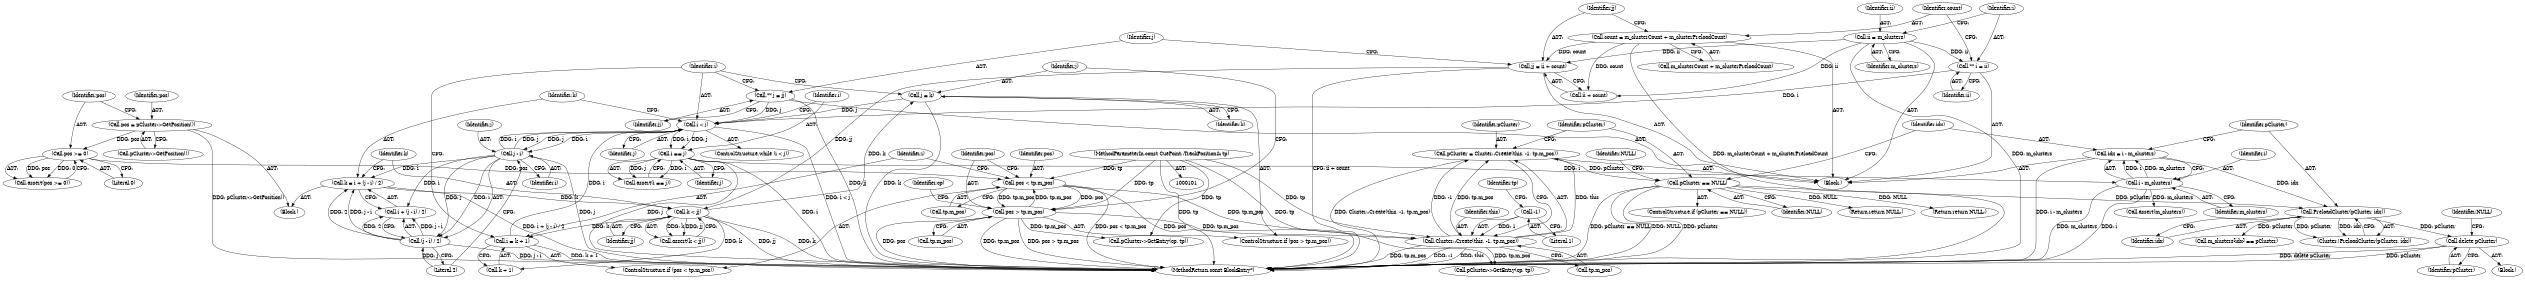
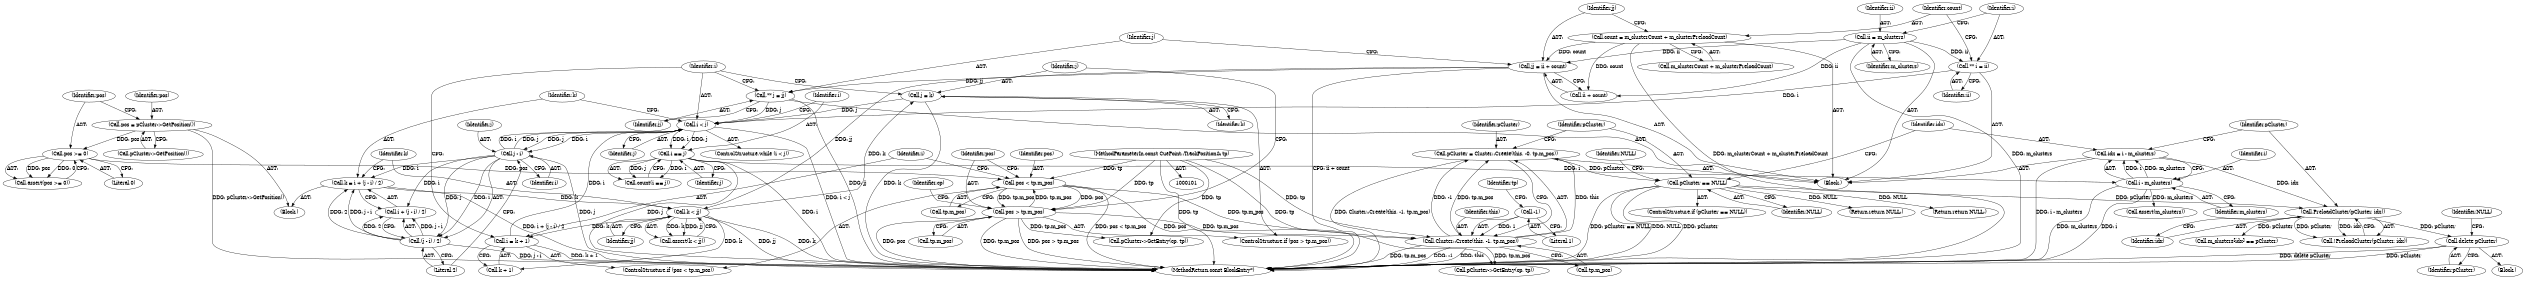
  digraph {
    n1 [label="(Call,delete pCluster)"]
    n2 [label="(MethodReturn,const BlockEntry*)"]
    n3 [label="(Identifier,pCluster)"]
    n4 [label="(Block,)"]
    n5 [label="(Call,PreloadCluster(pCluster, idx))"]
    n6 [label="(Call,m_clusters[idx] == pCluster)"]
-   n7 [label="(Cluster,!PreloadCluster(pCluster, idx))"]
+   n7 [label="(Call,!PreloadCluster(pCluster, idx))"]
    n8 [label="(Identifier,idx)"]
    n9 [label="(Call,pCluster == NULL)"]
    n10 [label="(Return,return NULL;)"]
    n11 [label="(Identifier,NULL)"]
    n12 [label="(ControlStructure,if (pCluster == NULL))"]
    n13 [label="(Return,return NULL;)"]
-   n14 [label="(Call,pCluster = Cluster::Create(this, -1, tp.m_pos))"]
+   n14 [label="(Call,pCluster = Cluster::Create(this, -0, tp.m_pos))"]
    n15 [label="(Call,Cluster::Create(this, -1, tp.m_pos))"]
    n16 [label="(Block,)"]
    n17 [label="(Call,tp.m_pos)"]
    n18 [label="(Call,pCluster->GetEntry(cp, tp))"]
    n19 [label="(Call,-1)"]
    n20 [label="(Literal,1)"]
    n21 [label="(Call,pos < tp.m_pos)"]
    n22 [label="(Call,pos > tp.m_pos)"]
    n23 [label="(Call,tp.m_pos)"]
    n24 [label="(ControlStructure,if (pos < tp.m_pos))"]
    n25 [label="(Call,pCluster->GetEntry(cp, tp))"]
    n26 [label="(Call,tp.m_pos)"]
    n27 [label="(ControlStructure,if (pos > tp.m_pos))"]
    n28 [label="(Call,pos >= 0)"]
    n29 [label="(Literal,0)"]
    n30 [label="(Call,assert(pos >= 0))"]
    n31 [label="(Call,pos = pCluster->GetPosition())"]
    n32 [label="(Block,)"]
    n33 [label="(Call,pCluster->GetPosition())"]
    n34 [label="(MethodParameterIn,const CuePoint::TrackPosition& tp)"]
    1000101
    n36 [label="(Call,idx = i - m_clusters)"]
    n37 [label="(Call,i - m_clusters)"]
    n38 [label="(Identifier,m_clusters)"]
    n39 [label="(Call,assert(m_clusters))"]
    n40 [label="(Call,i == j)"]
    n41 [label="(Identifier,j)"]
-   n42 [label="(Call,assert(i == j))"]
+   n42 [label="(Call,count(i == j))"]
    n43 [label="(Call,i < j)"]
    n44 [label="(Call,j - i)"]
    n45 [label="(ControlStructure,while (i < j))"]
    n46 [label="(Identifier,j)"]
    n47 [label="(Call,k = i + (j - i) / 2)"]
    n48 [label="(Call,i + (j - i) / 2)"]
    n49 [label="(Call,(j - i) / 2)"]
    n50 [label="(Identifier,i)"]
    n51 [label="(Call,i = k + 1)"]
    n52 [label="(Call,k + 1)"]
    n53 [label="(Call,k < jj)"]
    n54 [label="(Call,j = k)"]
    n55 [label="(Identifier,jj)"]
    n56 [label="(Call,assert(k < jj))"]
    n57 [label="(Identifier,k)"]
    n58 [label="(Literal,2)"]
    n59 [label="(Call,jj = ii + count)"]
    n60 [label="(Call,** j = jj)"]
    n61 [label="(Call,ii + count)"]
    n62 [label="(Identifier,jj)"]
    n63 [label="(Call,ii = m_clusters)"]
    n64 [label="(Call,** i = ii)"]
    n65 [label="(Identifier,m_clusters)"]
    n66 [label="(Identifier,ii)"]
    n67 [label="(Call,count = m_clusterCount + m_clusterPreloadCount)"]
    n68 [label="(Call,m_clusterCount + m_clusterPreloadCount)"]
    n69 [label="(Identifier,count)"]
    n70 [label="(Identifier,i)"]
    n71 [label="(Identifier,pos)"]
    n72 [label="(Identifier,pos)"]
    n73 [label="(Identifier,idx)"]
    n74 [label="(Identifier,j)"]
    n75 [label="(Identifier,j)"]
    n76 [label="(Identifier,pos)"]
    n77 [label="(Identifier,pCluster)"]
    n78 [label="(Identifier,k)"]
    n79 [label="(Identifier,ii)"]
    n80 [label="(Identifier,i)"]
    n81 [label="(Identifier,i)"]
    n82 [label="(Identifier,k)"]
    n83 [label="(Identifier,i)"]
    n84 [label="(Identifier,pCluster)"]
    n85 [label="(Identifier,i)"]
    n86 [label="(Identifier,this)"]
    n87 [label="(Identifier,cp)"]
    n88 [label="(Identifier,NULL)"]
    n89 [label="(Identifier,j)"]
    n90 [label="(Identifier,NULL)"]
    n91 [label="(Identifier,pos)"]
    n92 [label="(Identifier,tp)"]
    n93 [label="(Identifier,jj)"]
    n94 [label="(Identifier,pCluster)"]
    n1 -> n2 [label="DDG: delete pCluster"]
    n1 -> n2 [label="DDG: pCluster"]
    n1 -> n3 [label="CFG: "]
    n1 -> n4 [label="AST: "]
    n3 -> n1 [label="AST: "]
    n5 -> n1 [label="DDG: pCluster"]
    n5 -> n6 [label="DDG: pCluster"]
    n5 -> n7 [label="AST: "]
    n5 -> n7 [label="DDG: pCluster"]
    n5 -> n7 [label="DDG: idx"]
    n5 -> n8 [label="CFG: "]
    n7 -> n5 [label="CFG: "]
    n8 -> n5 [label="AST: "]
    n9 -> n2 [label="DDG: pCluster == NULL"]
    n9 -> n2 [label="DDG: NULL"]
    n9 -> n2 [label="DDG: pCluster"]
    n9 -> n5 [label="DDG: pCluster"]
    n9 -> n10 [label="DDG: NULL"]
    n9 -> n11 [label="CFG: "]
    n9 -> n12 [label="AST: "]
    n9 -> n13 [label="DDG: NULL"]
    n11 -> n9 [label="AST: "]
    n14 -> n2 [label="DDG: Cluster::Create(this, -1, tp.m_pos)"]
    n14 -> n9 [label="DDG: pCluster"]
    n14 -> n15 [label="CFG: "]
    n14 -> n16 [label="AST: "]
    n15 -> n2 [label="DDG: tp.m_pos"]
    n15 -> n2 [label="DDG: -1"]
    n15 -> n2 [label="DDG: this"]
    n15 -> n14 [label="AST: "]
    n15 -> n14 [label="DDG: this"]
    n15 -> n14 [label="DDG: -1"]
    n15 -> n14 [label="DDG: tp.m_pos"]
    n15 -> n17 [label="CFG: "]
    n15 -> n18 [label="DDG: tp.m_pos"]
    n17 -> n15 [label="AST: "]
    n19 -> n15 [label="AST: "]
    n19 -> n15 [label="DDG: 1"]
    n19 -> n20 [label="CFG: "]
    n20 -> n19 [label="AST: "]
    n21 -> n2 [label="DDG: pos < tp.m_pos"]
    n21 -> n2 [label="DDG: pos"]
    n21 -> n15 [label="DDG: tp.m_pos"]
    n21 -> n22 [label="DDG: pos"]
    n21 -> n22 [label="DDG: tp.m_pos"]
    n21 -> n23 [label="CFG: "]
    n21 -> n24 [label="AST: "]
    n22 -> n2 [label="DDG: pos > tp.m_pos"]
    n22 -> n2 [label="DDG: pos"]
    n22 -> n2 [label="DDG: tp.m_pos"]
    n22 -> n15 [label="DDG: tp.m_pos"]
    n22 -> n21 [label="DDG: tp.m_pos"]
    n22 -> n25 [label="DDG: tp.m_pos"]
    n22 -> n26 [label="CFG: "]
    n22 -> n27 [label="AST: "]
    n23 -> n21 [label="AST: "]
    n26 -> n22 [label="AST: "]
    n28 -> n21 [label="DDG: pos"]
    n28 -> n29 [label="CFG: "]
    n28 -> n30 [label="AST: "]
    n28 -> n30 [label="DDG: pos"]
    n28 -> n30 [label="DDG: 0"]
    n29 -> n28 [label="AST: "]
    n30 -> n28 [label="CFG: "]
    n31 -> n2 [label="DDG: pCluster->GetPosition()"]
    n31 -> n28 [label="DDG: pos"]
    n31 -> n32 [label="AST: "]
    n31 -> n33 [label="CFG: "]
    n33 -> n31 [label="AST: "]
    n34 -> n2 [label="DDG: tp"]
    n34 -> n15 [label="DDG: tp"]
    n34 -> n18 [label="DDG: tp"]
    n34 -> n21 [label="DDG: tp"]
    n34 -> n22 [label="DDG: tp"]
    n34 -> n25 [label="DDG: tp"]
    n34 -> 1000101 [label="AST: "]
    n36 -> n2 [label="DDG: i - m_clusters"]
    n36 -> n5 [label="DDG: idx"]
    n36 -> n16 [label="AST: "]
    n36 -> n37 [label="CFG: "]
    n37 -> n2 [label="DDG: m_clusters"]
    n37 -> n2 [label="DDG: i"]
    n37 -> n36 [label="AST: "]
    n37 -> n36 [label="DDG: i"]
    n37 -> n36 [label="DDG: m_clusters"]
    n37 -> n38 [label="CFG: "]
    n37 -> n39 [label="DDG: m_clusters"]
    n38 -> n37 [label="AST: "]
    n40 -> n2 [label="DDG: j"]
    n40 -> n2 [label="DDG: i"]
    n40 -> n37 [label="DDG: i"]
    n40 -> n41 [label="CFG: "]
    n40 -> n42 [label="AST: "]
    n40 -> n42 [label="DDG: i"]
    n40 -> n42 [label="DDG: j"]
    n41 -> n40 [label="AST: "]
    n42 -> n40 [label="CFG: "]
    n43 -> n2 [label="DDG: i < j"]
    n43 -> n40 [label="DDG: i"]
    n43 -> n40 [label="DDG: j"]
    n43 -> n44 [label="DDG: j"]
    n43 -> n44 [label="DDG: i"]
    n43 -> n45 [label="AST: "]
    n43 -> n46 [label="CFG: "]
    n44 -> n2 [label="DDG: j"]
    n44 -> n43 [label="DDG: i"]
    n44 -> n43 [label="DDG: j"]
    n44 -> n47 [label="DDG: i"]
    n44 -> n48 [label="DDG: i"]
    n44 -> n49 [label="AST: "]
    n44 -> n49 [label="DDG: j"]
    n44 -> n49 [label="DDG: i"]
    n44 -> n50 [label="CFG: "]
    n46 -> n43 [label="AST: "]
    n47 -> n2 [label="DDG: i + (j - i) / 2"]
    n47 -> n32 [label="AST: "]
    n47 -> n48 [label="CFG: "]
    n47 -> n53 [label="DDG: k"]
    n48 -> n47 [label="AST: "]
    n48 -> n49 [label="CFG: "]
    n49 -> n2 [label="DDG: j - i"]
    n49 -> n47 [label="DDG: j - i"]
    n49 -> n47 [label="DDG: 2"]
    n49 -> n48 [label="AST: "]
    n49 -> n48 [label="DDG: j - i"]
    n49 -> n48 [label="DDG: 2"]
    n49 -> n58 [label="CFG: "]
    n50 -> n44 [label="AST: "]
    n51 -> n2 [label="DDG: k + 1"]
    n51 -> n24 [label="AST: "]
    n51 -> n43 [label="DDG: i"]
    n51 -> n52 [label="CFG: "]
    n52 -> n51 [label="AST: "]
    n53 -> n2 [label="DDG: jj"]
    n53 -> n2 [label="DDG: k"]
    n53 -> n51 [label="DDG: k"]
    n53 -> n52 [label="DDG: k"]
    n53 -> n54 [label="DDG: k"]
    n53 -> n55 [label="CFG: "]
    n53 -> n56 [label="AST: "]
    n53 -> n56 [label="DDG: k"]
    n53 -> n56 [label="DDG: jj"]
    n54 -> n2 [label="DDG: k"]
    n54 -> n27 [label="AST: "]
    n54 -> n43 [label="DDG: j"]
    n54 -> n57 [label="CFG: "]
    n55 -> n53 [label="AST: "]
    n56 -> n53 [label="CFG: "]
    n57 -> n54 [label="AST: "]
    n58 -> n44 [label="CFG: "]
-   n58 -> n49 [label="DDG: j"]
+   n58 -> n49 [label="AST: "]
    n59 -> n2 [label="CFG: ii + count"]
    n59 -> n16 [label="AST: "]
    n59 -> n53 [label="DDG: jj"]
+   n59 -> n60 [label="DDG: jj"]
    n59 -> n61 [label="CFG: "]
    n60 -> n2 [label="DDG: jj"]
    n60 -> n16 [label="AST: "]
    n60 -> n43 [label="DDG: j"]
    n60 -> n62 [label="CFG: "]
    n61 -> n59 [label="AST: "]
    n62 -> n60 [label="AST: "]
    n63 -> n2 [label="DDG: m_clusters"]
    n63 -> n16 [label="AST: "]
    n63 -> n59 [label="DDG: ii"]
    n63 -> n61 [label="DDG: ii"]
    n63 -> n64 [label="DDG: ii"]
    n63 -> n65 [label="CFG: "]
    n64 -> n16 [label="AST: "]
    n64 -> n43 [label="DDG: i"]
    n64 -> n66 [label="CFG: "]
    n65 -> n63 [label="AST: "]
    n66 -> n64 [label="AST: "]
    n67 -> n2 [label="DDG: m_clusterCount + m_clusterPreloadCount"]
    n67 -> n16 [label="AST: "]
    n67 -> n59 [label="DDG: count"]
    n67 -> n61 [label="DDG: count"]
    n67 -> n68 [label="CFG: "]
    n68 -> n67 [label="AST: "]
    n69 -> n64 [label="CFG: "]
    n69 -> n67 [label="AST: "]
    n70 -> n40 [label="AST: "]
    n70 -> n43 [label="CFG: "]
    n71 -> n21 [label="AST: "]
    n72 -> n31 [label="AST: "]
    n73 -> n9 [label="CFG: "]
    n73 -> n36 [label="AST: "]
    n74 -> n59 [label="CFG: "]
    n74 -> n60 [label="AST: "]
    n75 -> n22 [label="CFG: "]
    n75 -> n54 [label="AST: "]
    n76 -> n21 [label="CFG: "]
    n76 -> n22 [label="AST: "]
    n77 -> n9 [label="AST: "]
    n77 -> n14 [label="CFG: "]
    n78 -> n47 [label="CFG: "]
    n78 -> n53 [label="AST: "]
    n79 -> n63 [label="AST: "]
    n80 -> n63 [label="CFG: "]
    n80 -> n64 [label="AST: "]
    n81 -> n21 [label="CFG: "]
    n81 -> n51 [label="AST: "]
    n82 -> n43 [label="CFG: "]
    n82 -> n47 [label="AST: "]
    n83 -> n43 [label="AST: "]
    n83 -> n51 [label="CFG: "]
    n83 -> n54 [label="CFG: "]
    n83 -> n60 [label="CFG: "]
    n84 -> n14 [label="AST: "]
    n85 -> n37 [label="AST: "]
    n86 -> n15 [label="AST: "]
    n87 -> n22 [label="CFG: "]
    n88 -> n9 [label="CFG: "]
    n89 -> n44 [label="AST: "]
    n90 -> n1 [label="CFG: "]
    n91 -> n28 [label="AST: "]
    n91 -> n31 [label="CFG: "]
    n92 -> n19 [label="CFG: "]
    n93 -> n59 [label="AST: "]
    n93 -> n67 [label="CFG: "]
    n94 -> n5 [label="AST: "]
    n94 -> n36 [label="CFG: "]
  }
